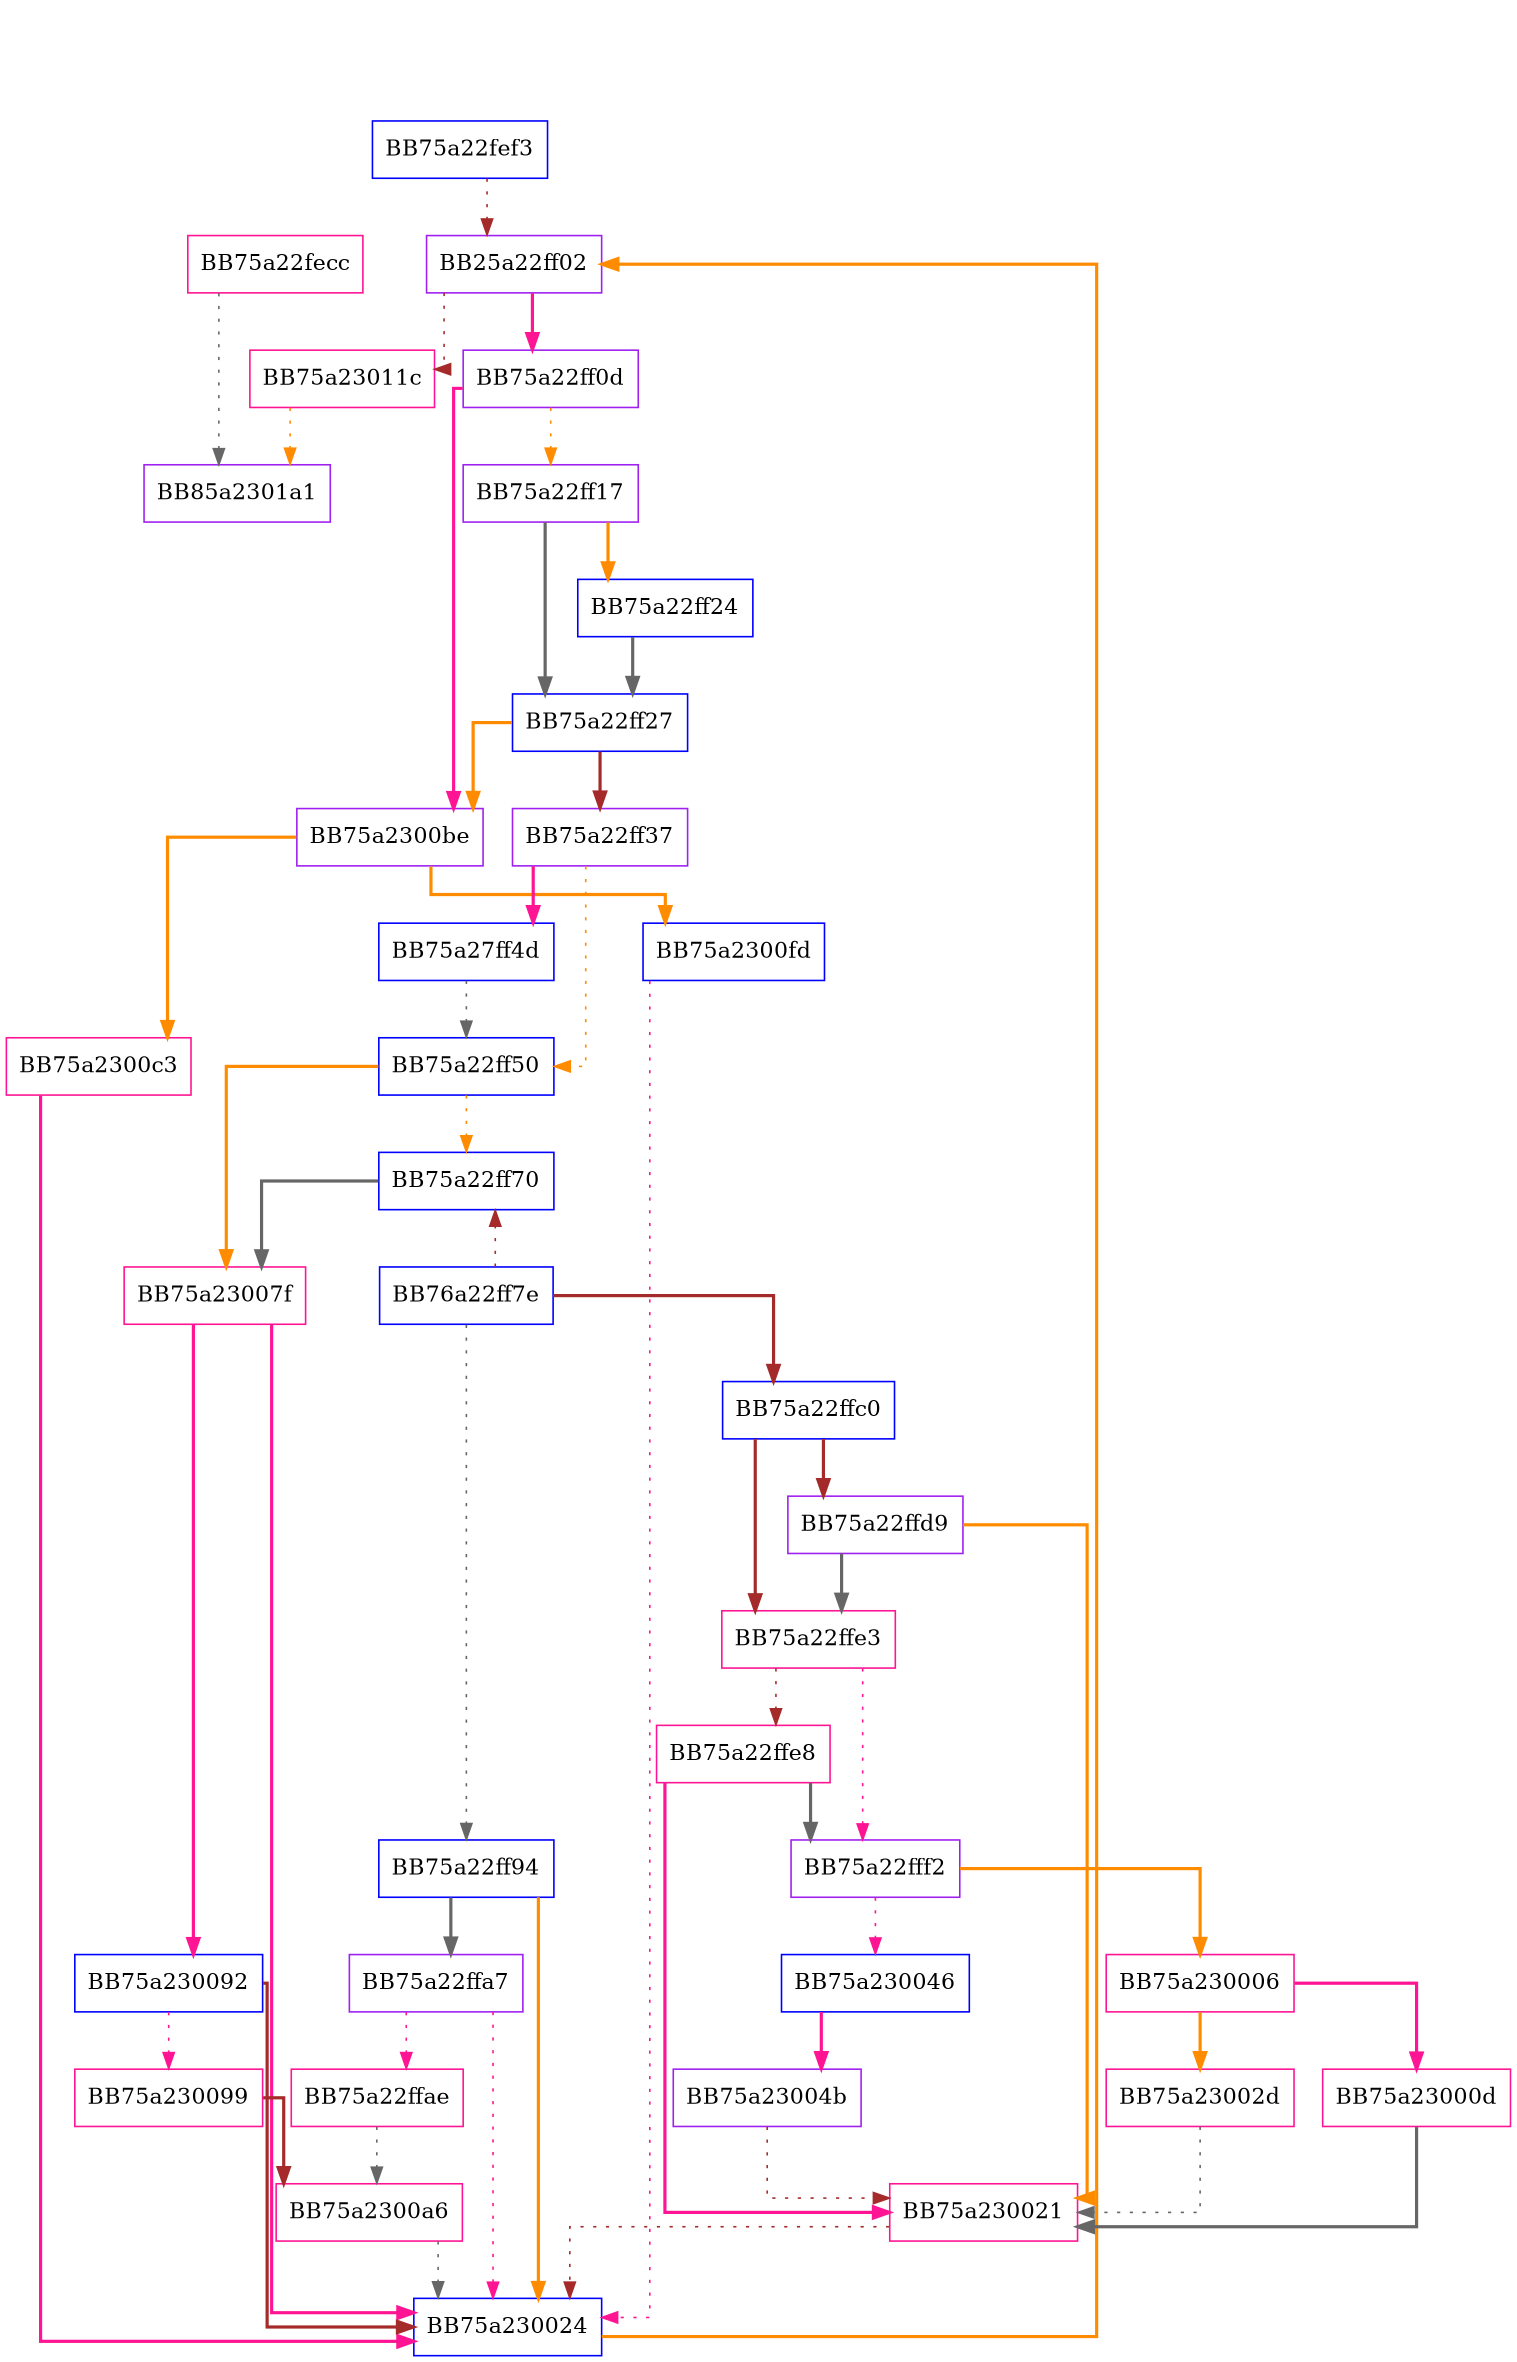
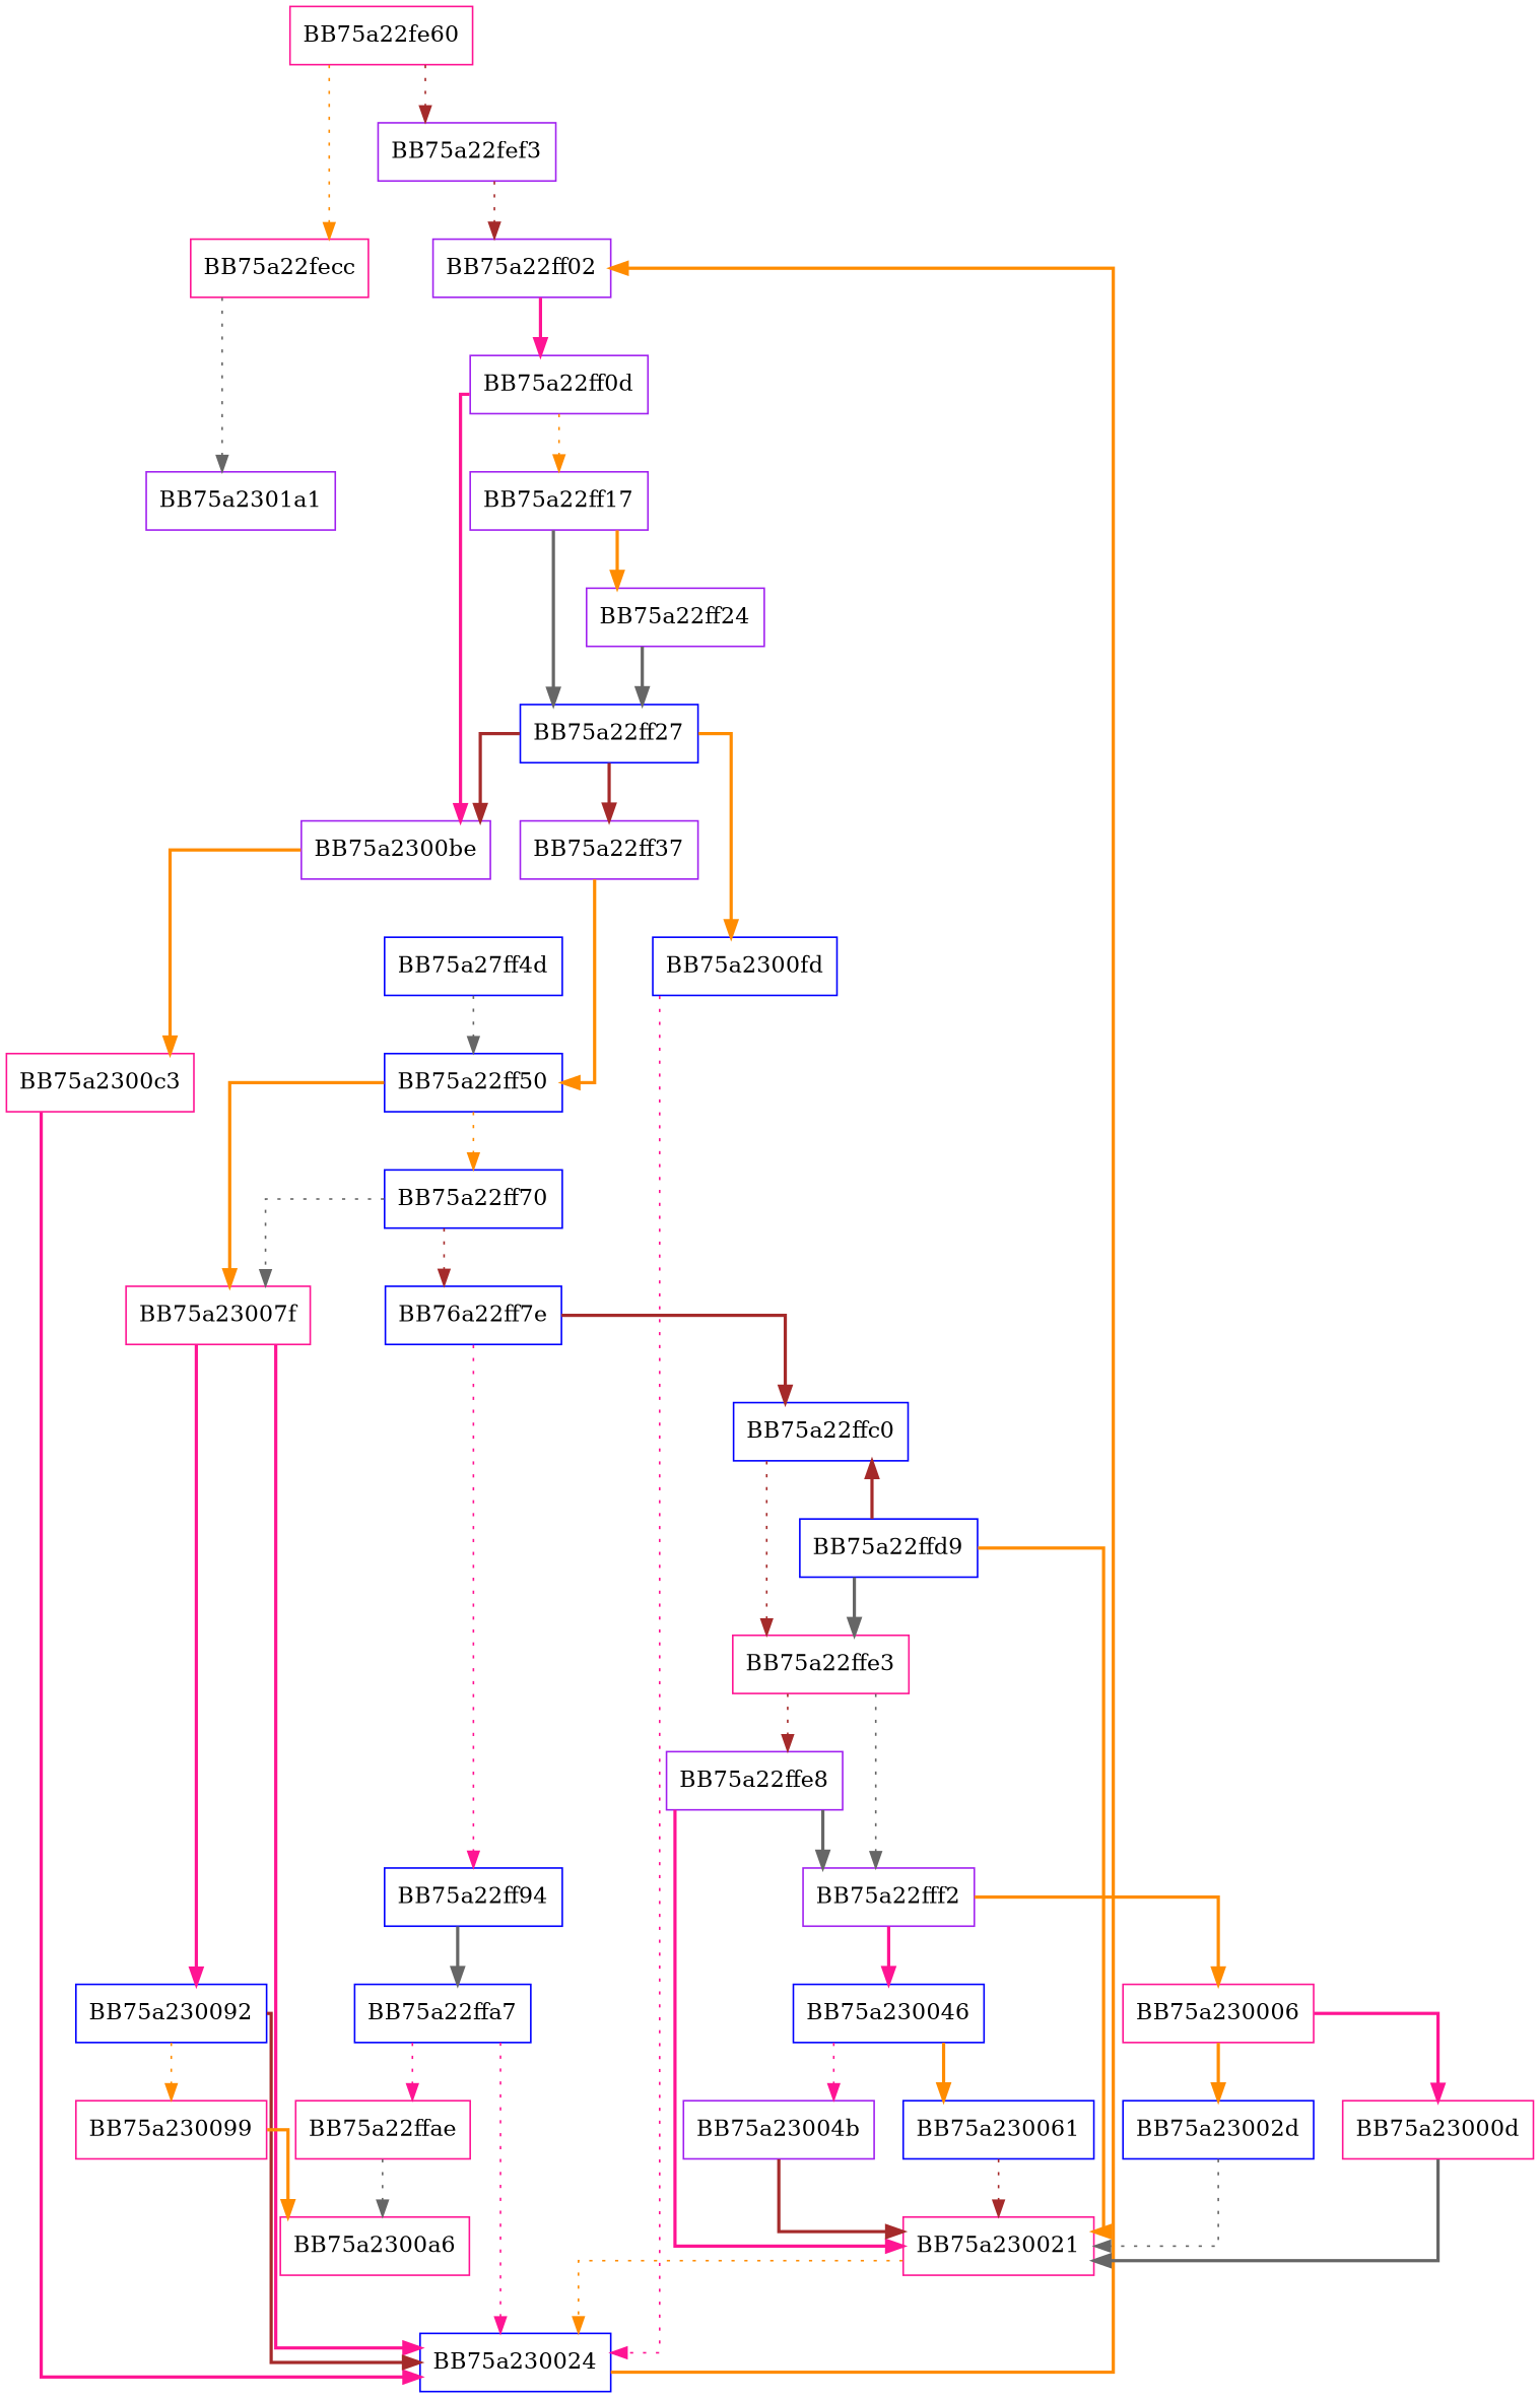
  digraph {
    splines=ortho
    node [color=blue shape=box]
    edge [color=darkorange style=bold]
-   BB75a22fef3
+   BB75a22fe60 [color=deeppink]
+   BB75a22fef3 [color=purple]
    BB75a22fecc [color=deeppink]
-   BB75a22ff02 [color=purple label=BB25a22ff02]
-   BB75a2301a1 [color=purple label=BB85a2301a1]
-   BB75a23011c [color=deeppink]
+   BB75a22ff02 [color=purple]
+   BB75a2301a1 [color=purple]
    BB75a22ff0d [color=purple]
    BB75a2300be [color=purple]
    BB75a22ff17 [color=purple]
    BB75a2300fd
    BB75a2300c3 [color=deeppink]
    BB75a22ff27
-   BB75a22ff24
+   BB75a22ff24 [color=purple]
    BB75a230024
    BB75a22ff37 [color=purple]
    BB75a22ff50
    n17 [label=BB75a27ff4d]
    BB75a23007f [color=deeppink]
    BB75a22ff70
    BB75a230092
    n21 [label=BB76a22ff7e]
    BB75a230099 [color=deeppink]
    BB75a22ffc0
    BB75a22ff94
    BB75a22ffe3 [color=deeppink]
-   BB75a22ffd9 [color=purple]
-   BB75a22ffa7 [color=purple]
+   BB75a22ffd9
+   BB75a22ffa7
    BB75a22fff2 [color=purple]
-   BB75a22ffe8 [color=deeppink]
+   BB75a22ffe8 [color=purple]
    BB75a230021 [color=deeppink]
    BB75a22ffae [color=deeppink]
    BB75a2300a6 [color=deeppink]
    BB75a230046
    BB75a230006 [color=deeppink]
+   BB75a230061
    BB75a23004b [color=purple]
-   BB75a23002d [color=deeppink]
+   BB75a23002d
    BB75a23000d [color=deeppink]
+   BB75a22fe60 -> BB75a22fef3 [color=brown style=dotted]
+   BB75a22fe60 -> BB75a22fecc [style=dotted]
    BB75a22fef3 -> BB75a22ff02 [color=brown style=dotted]
    BB75a22fecc -> BB75a2301a1 [color=gray40 style=dotted]
-   BB75a22ff02 -> BB75a23011c [color=brown style=dotted]
    BB75a22ff02 -> BB75a22ff0d [color=deeppink]
-   BB75a23011c -> BB75a2301a1 [style=dotted]
    BB75a22ff0d -> BB75a2300be [color=deeppink]
    BB75a22ff0d -> BB75a22ff17 [style=dotted]
-   BB75a2300be -> BB75a2300fd
+   BB75a22ff27 -> BB75a2300fd
    BB75a2300be -> BB75a2300c3
    BB75a22ff17 -> BB75a22ff27 [color=gray40]
    BB75a22ff17 -> BB75a22ff24
    BB75a2300fd -> BB75a230024 [color=deeppink style=dotted]
    BB75a2300c3 -> BB75a230024 [color=deeppink]
-   BB75a22ff27 -> BB75a2300be
+   BB75a22ff27 -> BB75a2300be [color=brown]
    BB75a22ff27 -> BB75a22ff37 [color=brown]
    BB75a22ff24 -> BB75a22ff27 [color=gray40]
    BB75a230024 -> BB75a22ff02
-   BB75a22ff37 -> BB75a22ff50 [style=dotted]
-   BB75a22ff37 -> n17 [color=deeppink]
+   BB75a22ff37 -> BB75a22ff50
    BB75a22ff50 -> BB75a23007f
    BB75a22ff50 -> BB75a22ff70 [style=dotted]
    n17 -> BB75a22ff50 [color=gray40 style=dotted]
    BB75a23007f -> BB75a230024 [color=deeppink]
    BB75a23007f -> BB75a230092 [color=deeppink]
-   BB75a22ff70 -> BB75a23007f [color=gray40]
-   n21 -> BB75a22ff70 [color=brown style=dotted]
+   BB75a22ff70 -> BB75a23007f [color=gray40 style=dotted]
+   BB75a22ff70 -> n21 [color=brown style=dotted]
    BB75a230092 -> BB75a230024 [color=brown]
-   BB75a230092 -> BB75a230099 [color=deeppink style=dotted]
+   BB75a230092 -> BB75a230099 [style=dotted]
    n21 -> BB75a22ffc0 [color=brown]
-   n21 -> BB75a22ff94 [color=gray40 style=dotted]
-   BB75a230099 -> BB75a2300a6 [color=brown]
-   BB75a22ffc0 -> BB75a22ffe3 [color=brown]
-   BB75a22ffc0 -> BB75a22ffd9 [color=brown]
-   BB75a22ff94 -> BB75a230024
+   n21 -> BB75a22ff94 [color=deeppink style=dotted]
+   BB75a230099 -> BB75a2300a6
+   BB75a22ffc0 -> BB75a22ffe3 [color=brown style=dotted]
+   BB75a22ffd9 -> BB75a22ffc0 [color=brown]
    BB75a22ff94 -> BB75a22ffa7 [color=gray40]
-   BB75a22ffe3 -> BB75a22fff2 [color=deeppink style=dotted]
+   BB75a22ffe3 -> BB75a22fff2 [color=gray40 style=dotted]
    BB75a22ffe3 -> BB75a22ffe8 [color=brown style=dotted]
    BB75a22ffd9 -> BB75a22ffe3 [color=gray40]
    BB75a22ffd9 -> BB75a230021
    BB75a22ffa7 -> BB75a230024 [color=deeppink style=dotted]
    BB75a22ffa7 -> BB75a22ffae [color=deeppink style=dotted]
-   BB75a22fff2 -> BB75a230046 [color=deeppink style=dotted]
+   BB75a22fff2 -> BB75a230046 [color=deeppink]
    BB75a22fff2 -> BB75a230006
    BB75a22ffe8 -> BB75a22fff2 [color=gray40]
    BB75a22ffe8 -> BB75a230021 [color=deeppink]
-   BB75a230021 -> BB75a230024 [color=brown style=dotted]
+   BB75a230021 -> BB75a230024 [style=dotted]
    BB75a22ffae -> BB75a2300a6 [color=gray40 style=dotted]
-   BB75a2300a6 -> BB75a230024 [color=gray40 style=dotted]
-   BB75a230046 -> BB75a23004b [color=deeppink]
+   BB75a230046 -> BB75a230061
+   BB75a230046 -> BB75a23004b [color=deeppink style=dotted]
    BB75a230006 -> BB75a23002d
    BB75a230006 -> BB75a23000d [color=deeppink]
-   BB75a23004b -> BB75a230021 [color=brown style=dotted]
+   BB75a230061 -> BB75a230021 [color=brown style=dotted]
+   BB75a23004b -> BB75a230021 [color=brown]
    BB75a23002d -> BB75a230021 [color=gray40 style=dotted]
    BB75a23000d -> BB75a230021 [color=gray40]
  }
